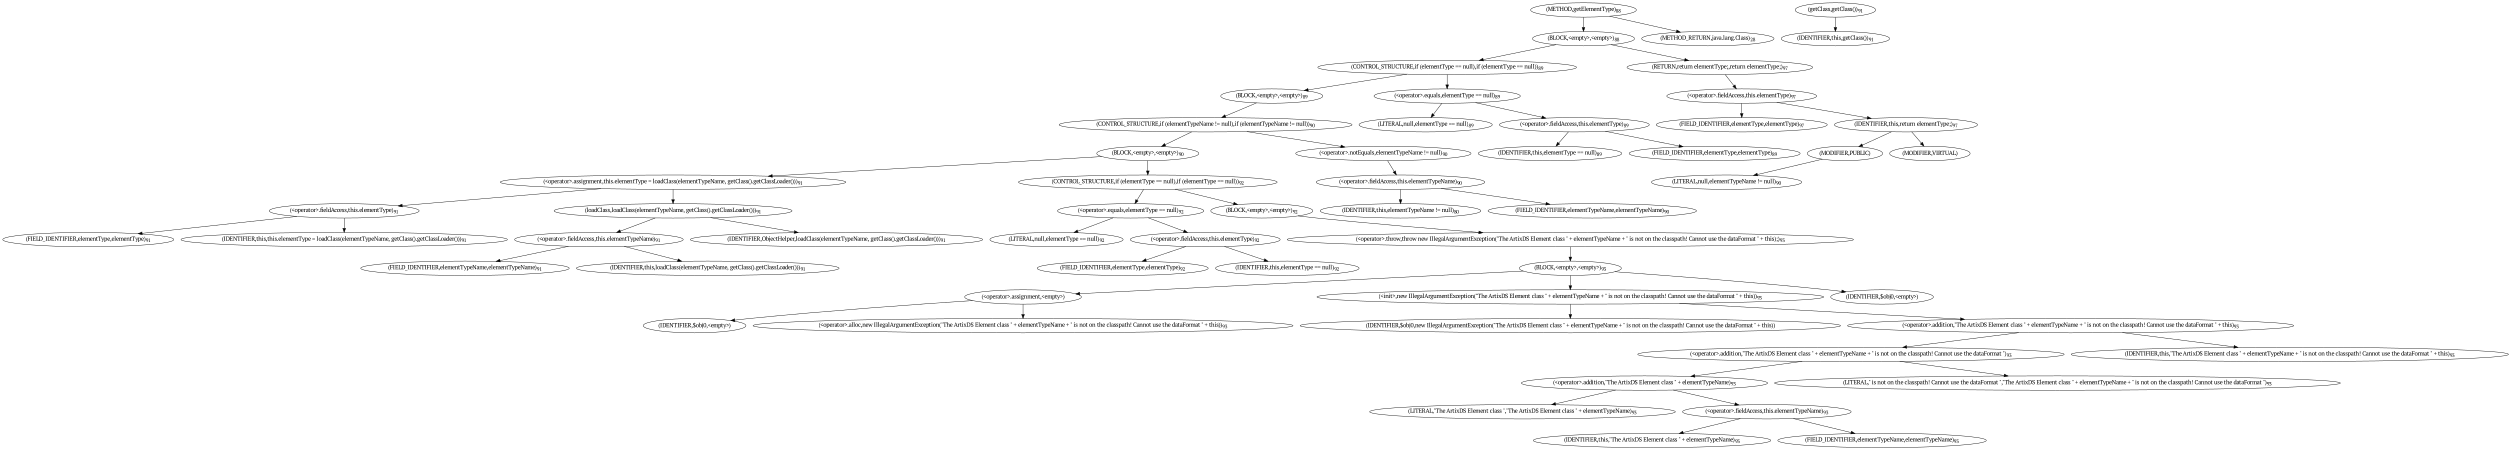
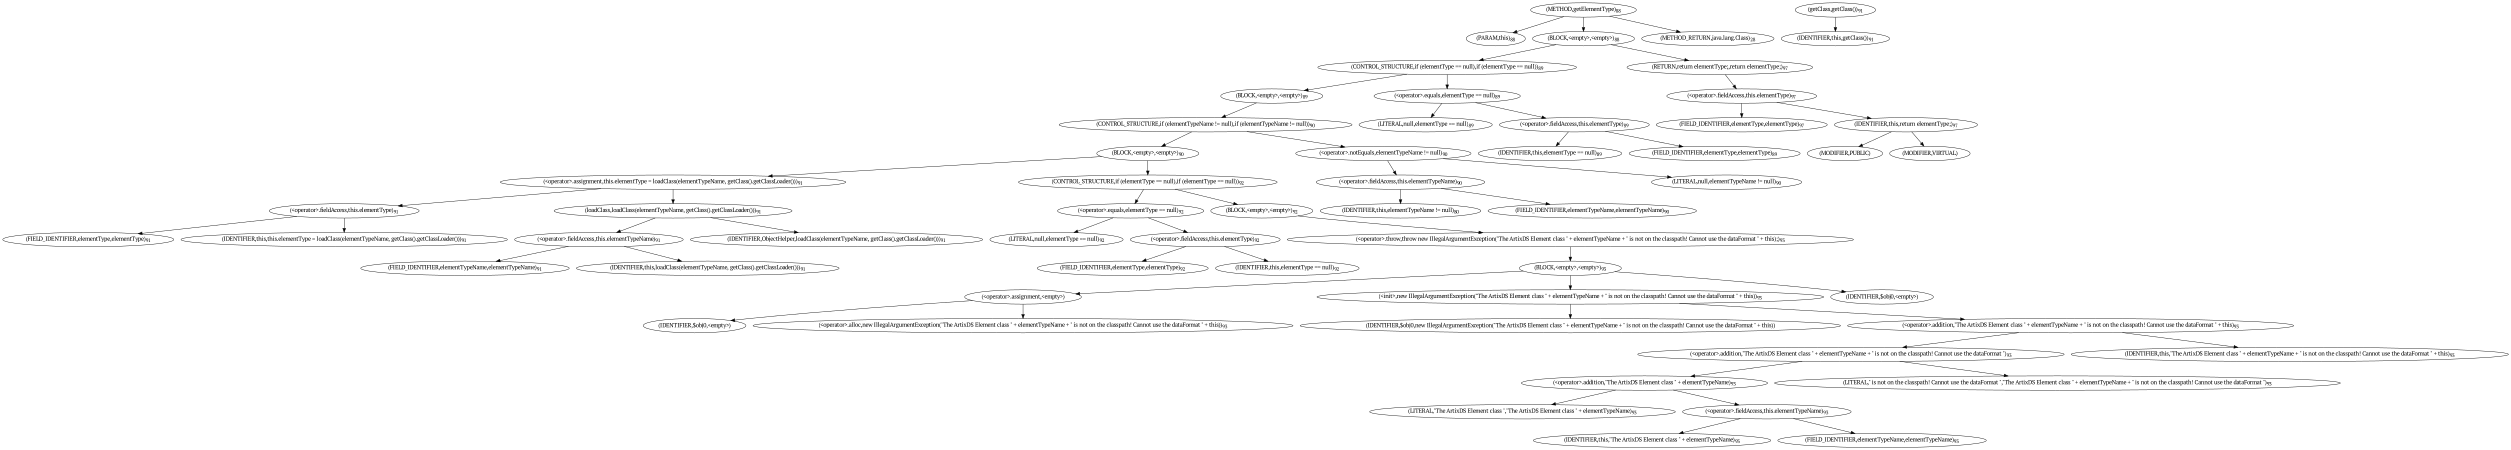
  digraph {
    fontname="PT Serif"
    node [fontname="PT Serif"]
    edge [fontname="PT Serif"]
    n1 [label=<(METHOD,getElementType)<SUB>88</SUB>>]
+   n2 [label=<(PARAM,this)<SUB>88</SUB>>]
    n3 [label=<(BLOCK,&lt;empty&gt;,&lt;empty&gt;)<SUB>88</SUB>>]
    n4 [label=<(METHOD_RETURN,java.lang.Class)<SUB>28</SUB>>]
    n5 [label=<(CONTROL_STRUCTURE,if (elementType == null),if (elementType == null))<SUB>89</SUB>>]
    n6 [label=<(RETURN,return elementType;,return elementType;)<SUB>97</SUB>>]
    n7 [label=<(MODIFIER,PUBLIC)>]
    n8 [label=<(MODIFIER,VIRTUAL)>]
    n9 [label=<(&lt;operator&gt;.equals,elementType == null)<SUB>89</SUB>>]
    n10 [label=<(BLOCK,&lt;empty&gt;,&lt;empty&gt;)<SUB>89</SUB>>]
    n11 [label=<(&lt;operator&gt;.fieldAccess,this.elementType)<SUB>97</SUB>>]
    n12 [label=<(&lt;operator&gt;.fieldAccess,this.elementType)<SUB>89</SUB>>]
    n13 [label=<(LITERAL,null,elementType == null)<SUB>89</SUB>>]
    n14 [label=<(CONTROL_STRUCTURE,if (elementTypeName != null),if (elementTypeName != null))<SUB>90</SUB>>]
    n15 [label=<(IDENTIFIER,this,elementType == null)<SUB>89</SUB>>]
    n16 [label=<(FIELD_IDENTIFIER,elementType,elementType)<SUB>89</SUB>>]
    n17 [label=<(&lt;operator&gt;.notEquals,elementTypeName != null)<SUB>90</SUB>>]
    n18 [label=<(BLOCK,&lt;empty&gt;,&lt;empty&gt;)<SUB>90</SUB>>]
    n19 [label=<(&lt;operator&gt;.fieldAccess,this.elementTypeName)<SUB>90</SUB>>]
    n20 [label=<(LITERAL,null,elementTypeName != null)<SUB>90</SUB>>]
    n21 [label=<(&lt;operator&gt;.assignment,this.elementType = loadClass(elementTypeName, getClass().getClassLoader()))<SUB>91</SUB>>]
    n22 [label=<(CONTROL_STRUCTURE,if (elementType == null),if (elementType == null))<SUB>92</SUB>>]
    n23 [label=<(IDENTIFIER,this,elementTypeName != null)<SUB>80</SUB>>]
    n24 [label=<(FIELD_IDENTIFIER,elementTypeName,elementTypeName)<SUB>90</SUB>>]
    n25 [label=<(&lt;operator&gt;.fieldAccess,this.elementType)<SUB>91</SUB>>]
    n26 [label=<(loadClass,loadClass(elementTypeName, getClass().getClassLoader()))<SUB>91</SUB>>]
    n27 [label=<(&lt;operator&gt;.equals,elementType == null)<SUB>92</SUB>>]
    n28 [label=<(BLOCK,&lt;empty&gt;,&lt;empty&gt;)<SUB>92</SUB>>]
    n29 [label=<(IDENTIFIER,this,this.elementType = loadClass(elementTypeName, getClass().getClassLoader()))<SUB>91</SUB>>]
    n30 [label=<(FIELD_IDENTIFIER,elementType,elementType)<SUB>91</SUB>>]
    n31 [label=<(IDENTIFIER,ObjectHelper,loadClass(elementTypeName, getClass().getClassLoader()))<SUB>91</SUB>>]
    n32 [label=<(&lt;operator&gt;.fieldAccess,this.elementTypeName)<SUB>91</SUB>>]
    n33 [label=<(IDENTIFIER,this,loadClass(elementTypeName, getClass().getClassLoader()))<SUB>91</SUB>>]
    n34 [label=<(FIELD_IDENTIFIER,elementTypeName,elementTypeName)<SUB>91</SUB>>]
    n35 [label=<(getClass,getClass())<SUB>91</SUB>>]
    n36 [label=<(IDENTIFIER,this,getClass())<SUB>91</SUB>>]
    n37 [label=<(&lt;operator&gt;.fieldAccess,this.elementType)<SUB>92</SUB>>]
    n38 [label=<(LITERAL,null,elementType == null)<SUB>92</SUB>>]
    n39 [label=<(&lt;operator&gt;.throw,throw new IllegalArgumentException(&quot;The ArtixDS Element class &quot; + elementTypeName + &quot; is not on the classpath! Cannot use the dataFormat &quot; + this);)<SUB>93</SUB>>]
    n40 [label=<(IDENTIFIER,this,elementType == null)<SUB>92</SUB>>]
    n41 [label=<(FIELD_IDENTIFIER,elementType,elementType)<SUB>92</SUB>>]
    n42 [label=<(BLOCK,&lt;empty&gt;,&lt;empty&gt;)<SUB>93</SUB>>]
    n43 [label=<(&lt;operator&gt;.assignment,&lt;empty&gt;)>]
    n44 [label=<(&lt;init&gt;,new IllegalArgumentException(&quot;The ArtixDS Element class &quot; + elementTypeName + &quot; is not on the classpath! Cannot use the dataFormat &quot; + this))<SUB>93</SUB>>]
    n45 [label=<(IDENTIFIER,$obj0,&lt;empty&gt;)>]
    n46 [label=<(IDENTIFIER,$obj0,&lt;empty&gt;)>]
    n47 [label=<(&lt;operator&gt;.alloc,new IllegalArgumentException(&quot;The ArtixDS Element class &quot; + elementTypeName + &quot; is not on the classpath! Cannot use the dataFormat &quot; + this))<SUB>93</SUB>>]
    n48 [label=<(IDENTIFIER,$obj0,new IllegalArgumentException(&quot;The ArtixDS Element class &quot; + elementTypeName + &quot; is not on the classpath! Cannot use the dataFormat &quot; + this))>]
    n49 [label=<(&lt;operator&gt;.addition,&quot;The ArtixDS Element class &quot; + elementTypeName + &quot; is not on the classpath! Cannot use the dataFormat &quot; + this)<SUB>93</SUB>>]
    n50 [label=<(&lt;operator&gt;.addition,&quot;The ArtixDS Element class &quot; + elementTypeName + &quot; is not on the classpath! Cannot use the dataFormat &quot;)<SUB>93</SUB>>]
    n51 [label=<(IDENTIFIER,this,&quot;The ArtixDS Element class &quot; + elementTypeName + &quot; is not on the classpath! Cannot use the dataFormat &quot; + this)<SUB>93</SUB>>]
    n52 [label=<(&lt;operator&gt;.addition,&quot;The ArtixDS Element class &quot; + elementTypeName)<SUB>93</SUB>>]
    n53 [label=<(LITERAL,&quot; is not on the classpath! Cannot use the dataFormat &quot;,&quot;The ArtixDS Element class &quot; + elementTypeName + &quot; is not on the classpath! Cannot use the dataFormat &quot;)<SUB>93</SUB>>]
    n54 [label=<(LITERAL,&quot;The ArtixDS Element class &quot;,&quot;The ArtixDS Element class &quot; + elementTypeName)<SUB>93</SUB>>]
    n55 [label=<(&lt;operator&gt;.fieldAccess,this.elementTypeName)<SUB>93</SUB>>]
    n56 [label=<(IDENTIFIER,this,&quot;The ArtixDS Element class &quot; + elementTypeName)<SUB>93</SUB>>]
    n57 [label=<(FIELD_IDENTIFIER,elementTypeName,elementTypeName)<SUB>93</SUB>>]
    n58 [label=<(IDENTIFIER,this,return elementType;)<SUB>97</SUB>>]
    n59 [label=<(FIELD_IDENTIFIER,elementType,elementType)<SUB>97</SUB>>]
+   n1 -> n2
    n1 -> n3
    n1 -> n4
    n3 -> n5
    n3 -> n6
    n5 -> n9
    n5 -> n10
    n6 -> n11
    n9 -> n12
    n9 -> n13
    n10 -> n14
    n11 -> n58
    n11 -> n59
    n12 -> n15
    n12 -> n16
    n14 -> n17
    n14 -> n18
    n17 -> n19
-   n7 -> n20
+   n17 -> n20
    n18 -> n21
    n18 -> n22
    n19 -> n23
    n19 -> n24
    n21 -> n25
    n21 -> n26
    n22 -> n27
    n22 -> n28
    n25 -> n29
    n25 -> n30
    n26 -> n31
    n26 -> n32
    n27 -> n37
    n27 -> n38
    n28 -> n39
    n32 -> n33
    n32 -> n34
    n35 -> n36
    n37 -> n40
    n37 -> n41
    n39 -> n42
    n42 -> n43
    n42 -> n44
    n42 -> n45
    n43 -> n46
    n43 -> n47
    n44 -> n48
    n44 -> n49
    n49 -> n50
    n49 -> n51
    n50 -> n52
    n50 -> n53
    n52 -> n54
    n52 -> n55
    n55 -> n56
    n55 -> n57
    n58 -> n7
    n58 -> n8
  }
